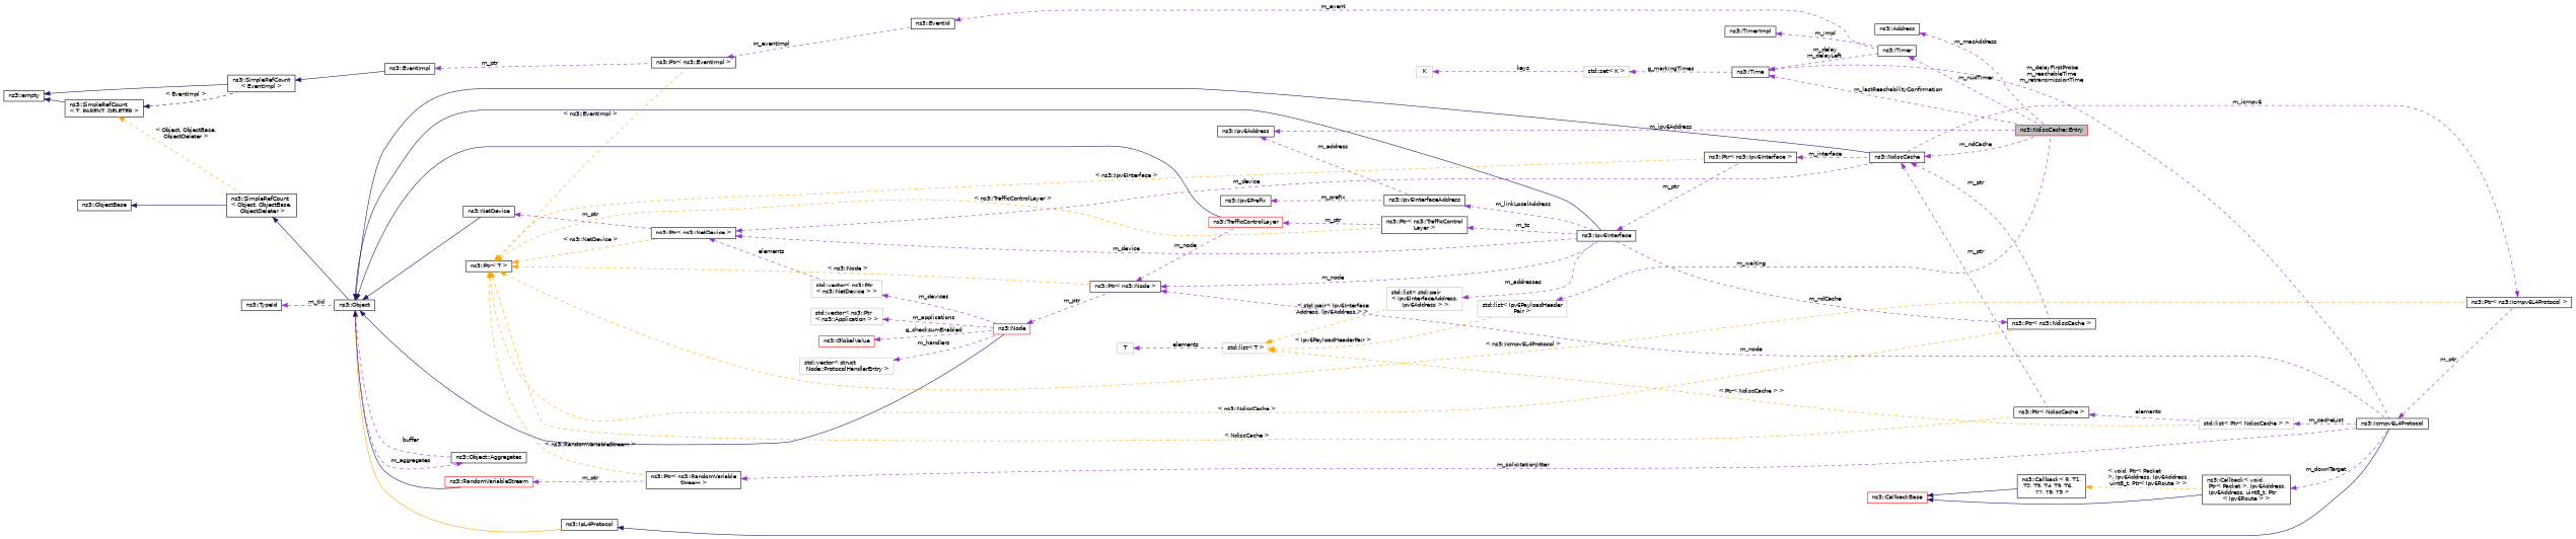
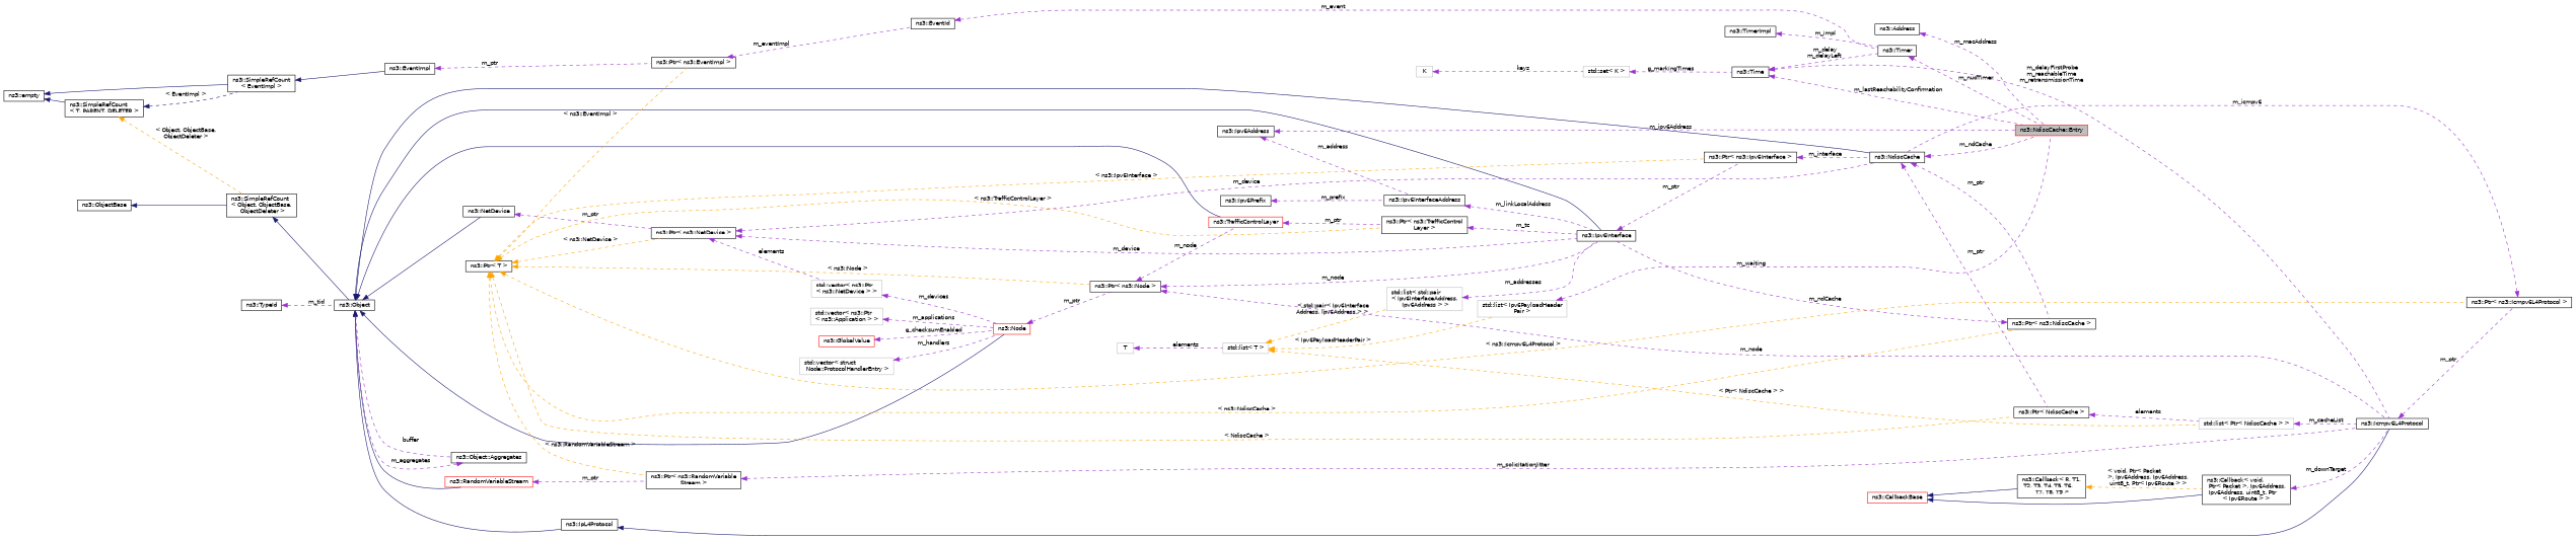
  digraph {
    rankdir=LR
    node [color=black fillcolor=white fontname=Helvetica fontsize=10 shape=record style=filled]
    edge [color=darkorchid3 dir=back fontname=Helvetica fontsize=10 labelfontname=Helvetica labelfontsize=10 style=dashed]
    n1 [color=red fillcolor=grey75 fontcolor=black height=0.2 label="ns3::NdiscCache::Entry" width=0.4]
    n2 [height=0.2 label="ns3::Address" width=0.4]
    n3 [color=grey75 height=0.2 label="std::list\< Ipv6PayloadHeader\lPair \>" width=0.4]
    n4 [color=grey75 height=0.2 label="std::list\< T \>" width=0.4]
    n5 [color=grey75 height=0.2 label="std::list\< std::pair\l\< Ipv6InterfaceAddress,\l Ipv6Address \> \>" width=0.4]
    n6 [color=grey75 height=0.2 label="std::list\< Ptr\< NdiscCache \> \>" width=0.4]
    n7 [height=0.2 label="ns3::Ipv6Interface" width=0.4]
    n8 [height=0.2 label="ns3::Icmpv6L4Protocol" width=0.4]
    n9 [color=grey75 height=0.2 label=T width=0.4]
    n10 [height=0.2 label="ns3::Time" width=0.4]
    n11 [height=0.2 label="ns3::Timer" width=0.4]
    n12 [height=0.2 label="ns3::Ptr\< ns3::Icmpv6L4Protocol \>" width=0.4]
    n13 [color=grey75 height=0.2 label="std::set\< K \>" width=0.4]
    n14 [color=grey75 height=0.2 label=K width=0.4]
    n15 [height=0.2 label="ns3::Ipv6Address" width=0.4]
    n16 [height=0.2 label="ns3::Ipv6InterfaceAddress" width=0.4]
    n17 [height=0.2 label="ns3::EventId" width=0.4]
    n18 [height=0.2 label="ns3::Ptr\< ns3::EventImpl \>" width=0.4]
    n19 [height=0.2 label="ns3::EventImpl" width=0.4]
    n20 [height=0.2 label="ns3::SimpleRefCount\l\< EventImpl \>" width=0.4]
    n21 [height=0.2 label="ns3::empty" width=0.4]
    n22 [height=0.2 label="ns3::SimpleRefCount\l\< T, PARENT, DELETER \>" width=0.4]
    n23 [height=0.2 label="ns3::SimpleRefCount\l\< Object, ObjectBase,\l ObjectDeleter \>" width=0.4]
    n24 [height=0.2 label="ns3::Object" width=0.4]
    n25 [height=0.2 label="ns3::Ptr\< T \>" width=0.4]
    n26 [height=0.2 label="ns3::Ptr\< ns3::NetDevice \>" width=0.4]
    n27 [height=0.2 label="ns3::Ptr\< ns3::Ipv6Interface \>" width=0.4]
    n28 [height=0.2 label="ns3::Ptr\< ns3::Node \>" width=0.4]
    n29 [height=0.2 label="ns3::Ptr\< ns3::TrafficControl\lLayer \>" width=0.4]
    n30 [height=0.2 label="ns3::Ptr\< ns3::NdiscCache \>" width=0.4]
    n31 [height=0.2 label="ns3::Ptr\< NdiscCache \>" width=0.4]
    n32 [height=0.2 label="ns3::Ptr\< ns3::RandomVariable\lStream \>" width=0.4]
    n33 [height=0.2 label="ns3::NdiscCache" width=0.4]
    n34 [color=grey75 height=0.2 label="std::vector\< ns3::Ptr\l\< ns3::NetDevice \> \>" width=0.4]
    n35 [color=red height=0.2 label="ns3::TrafficControlLayer" width=0.4]
    n36 [height=0.2 label="ns3::TimerImpl" width=0.4]
    n37 [height=0.2 label="ns3::Object::Aggregates" width=0.4]
    n38 [height=0.2 label="ns3::NetDevice" width=0.4]
    n39 [color=red height=0.2 label="ns3::Node" width=0.4]
    n40 [height=0.2 label="ns3::IpL4Protocol" width=0.4]
    n41 [color=red height=0.2 label="ns3::RandomVariableStream" width=0.4]
    n42 [height=0.2 label="ns3::ObjectBase" width=0.4]
    n43 [height=0.2 label="ns3::TypeId" width=0.4]
    n44 [color=grey75 height=0.2 label="std::vector\< ns3::Ptr\l\< ns3::Application \> \>" width=0.4]
    n45 [color=red height=0.2 label="ns3::GlobalValue" width=0.4]
    n46 [color=grey75 height=0.2 label="std::vector\< struct\l Node::ProtocolHandlerEntry \>" width=0.4]
    n47 [height=0.2 label="ns3::Ipv6Prefix" width=0.4]
    n48 [height=0.2 label="ns3::Callback\< void,\l Ptr\< Packet \>, Ipv6Address,\l Ipv6Address, uint8_t, Ptr\l\< Ipv6Route \> \>" width=0.4]
    n49 [color=red height=0.2 label="ns3::CallbackBase" width=0.4]
    n50 [height=0.2 label="ns3::Callback\< R, T1,\l T2, T3, T4, T5, T6,\l T7, T8, T9 \>" width=0.4]
    n2 -> n1 [label=" m_macAddress"]
    n3 -> n1 [label=" m_waiting"]
    n4 -> n3 [color=orange label=" \< Ipv6PayloadHeaderPair \>"]
    n4 -> n5 [color=orange label=" \< std::pair\< Ipv6Interface\lAddress, Ipv6Address \> \>"]
    n4 -> n6 [color=orange label=" \< Ptr\< NdiscCache \> \>"]
    n5 -> n7 [label=" m_addresses"]
    n6 -> n8 [label=" m_cacheList"]
    n7 -> n27 [label=" m_ptr"]
    n8 -> n12 [label=" m_ptr"]
    n9 -> n4 [label=" elements"]
    n10 -> n1 [label=" m_lastReachabilityConfirmation"]
    n10 -> n8 [label=" m_delayFirstProbe\nm_reachableTime\nm_retransmissionTime"]
    n10 -> n11 [label=" m_delay\nm_delayLeft"]
    n11 -> n1 [label=" m_nudTimer"]
    n12 -> n33 [label=" m_icmpv6"]
    n13 -> n10 [label=" g_markingTimes"]
    n14 -> n13 [label=" keys"]
    n15 -> n1 [label=" m_ipv6Address"]
    n15 -> n16 [label=" m_address"]
    n16 -> n7 [label=" m_linkLocalAddress"]
    n17 -> n11 [label=" m_event"]
    n18 -> n17 [label=" m_eventImpl"]
    n19 -> n18 [label=" m_ptr"]
    n20 -> n19 [color=midnightblue style=solid]
    n21 -> n20 [color=midnightblue style=solid]
    n21 -> n22 [color=midnightblue style=solid]
    n22 -> n20 [color=midnightblue label=" \< EventImpl \>"]
    n22 -> n23 [color=orange label=" \< Object, ObjectBase,\l ObjectDeleter \>"]
    n23 -> n24 [color=midnightblue style=solid]
    n24 -> n7 [color=midnightblue style=solid]
    n24 -> n33 [color=midnightblue style=solid]
    n24 -> n35 [color=midnightblue style=solid]
    n24 -> n37 [label=" buffer"]
    n24 -> n38 [color=midnightblue style=solid]
    n24 -> n39 [color=midnightblue style=solid]
-   n24 -> n40 [color=orange style=solid]
+   n24 -> n40 [color=midnightblue style=solid]
    n24 -> n41 [color=midnightblue style=solid]
    n25 -> n12 [color=orange label=" \< ns3::Icmpv6L4Protocol \>"]
    n25 -> n18 [color=orange label=" \< ns3::EventImpl \>"]
    n25 -> n26 [color=orange label=" \< ns3::NetDevice \>"]
    n25 -> n27 [color=orange label=" \< ns3::Ipv6Interface \>"]
    n25 -> n28 [color=orange label=" \< ns3::Node \>"]
    n25 -> n29 [color=orange label=" \< ns3::TrafficControlLayer \>"]
    n25 -> n30 [color=orange label=" \< ns3::NdiscCache \>"]
    n25 -> n31 [color=orange label=" \< NdiscCache \>"]
    n25 -> n32 [color=orange label=" \< ns3::RandomVariableStream \>"]
    n26 -> n7 [label=" m_device"]
    n26 -> n33 [label=" m_device"]
    n26 -> n34 [label=" elements"]
    n27 -> n33 [label=" m_interface"]
    n28 -> n7 [label=" m_node"]
    n28 -> n8 [label=" m_node"]
    n28 -> n35 [label=" m_node"]
    n29 -> n7 [label=" m_tc"]
    n30 -> n7 [label=" m_ndCache"]
    n31 -> n6 [label=" elements"]
    n32 -> n8 [label=" m_solicitationJitter"]
    n33 -> n1 [label=" m_ndCache"]
    n33 -> n30 [label=" m_ptr"]
    n33 -> n31 [label=" m_ptr"]
    n34 -> n39 [label=" m_devices"]
    n35 -> n29 [label=" m_ptr"]
    n36 -> n11 [label=" m_impl"]
    n37 -> n24 [label=" m_aggregates"]
    n38 -> n26 [label=" m_ptr"]
    n39 -> n28 [label=" m_ptr"]
    n40 -> n8 [color=midnightblue style=solid]
    n41 -> n32 [label=" m_ptr"]
    n42 -> n23 [color=midnightblue style=solid]
    n43 -> n24 [label=" m_tid"]
    n44 -> n39 [label=" m_applications"]
    n45 -> n39 [label=" g_checksumEnabled"]
    n46 -> n39 [label=" m_handlers"]
    n47 -> n16 [label=" m_prefix"]
    n48 -> n8 [label=" m_downTarget"]
    n49 -> n48 [color=midnightblue style=solid]
    n49 -> n50 [color=midnightblue style=solid]
    n50 -> n48 [color=orange label=" \< void, Ptr\< Packet\l \>, Ipv6Address, Ipv6Address,\l uint8_t, Ptr\< Ipv6Route \> \>"]
  }
